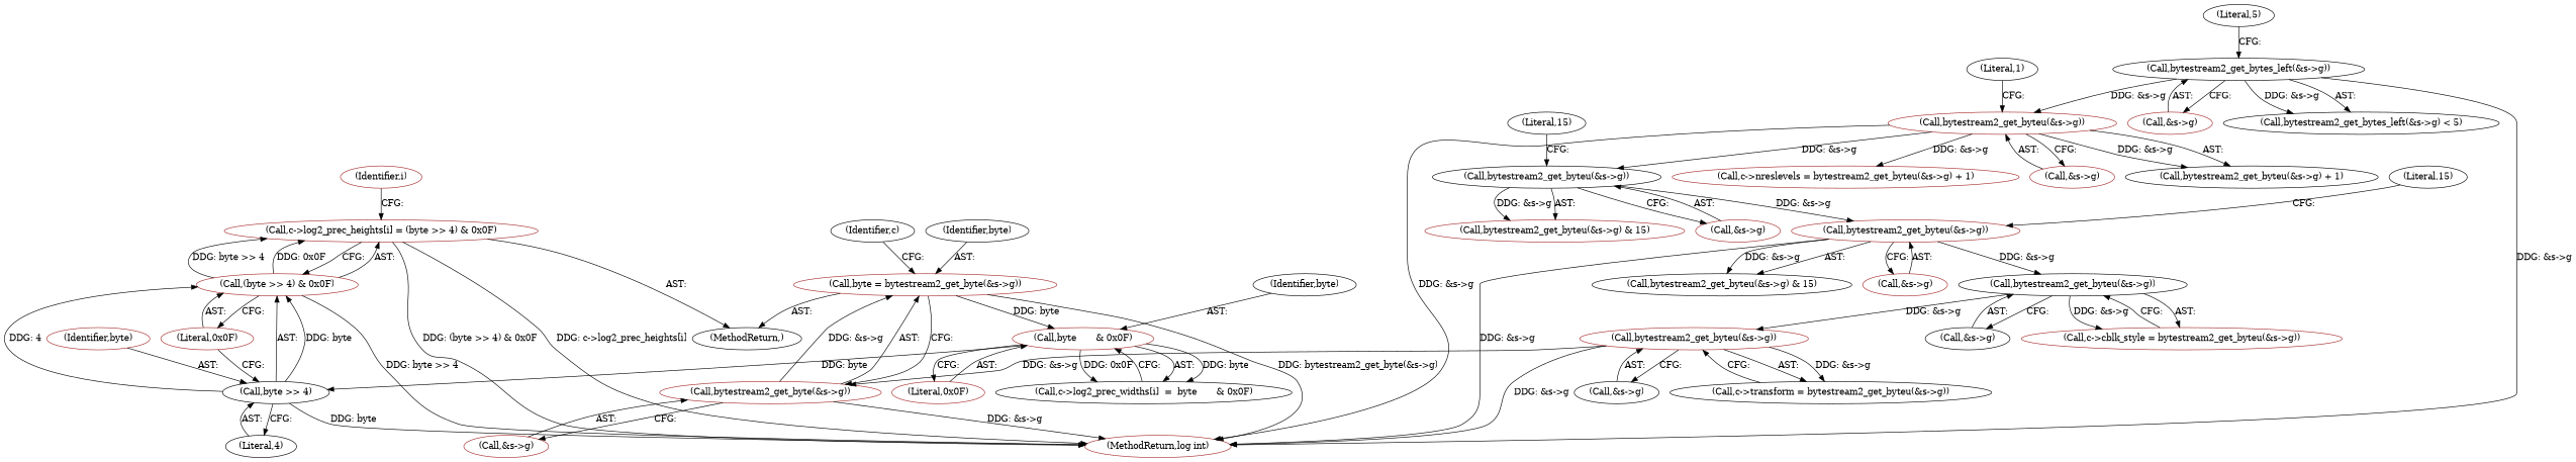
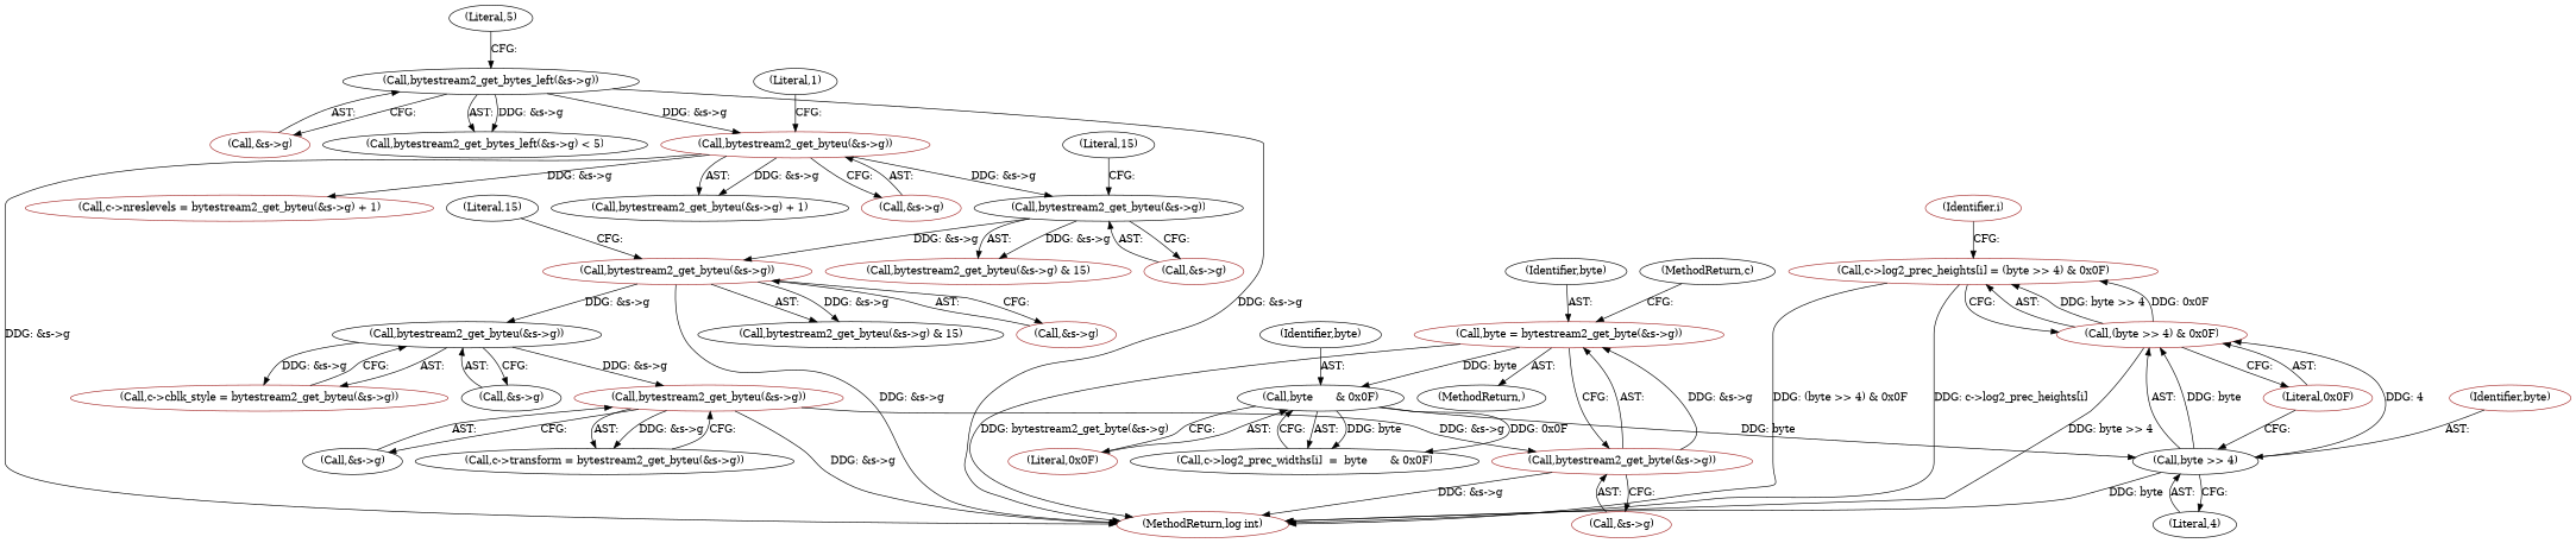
  digraph {
    node [color=black]
    n1 [color=brown label="(Call,c->log2_prec_heights[i] = (byte >> 4) & 0x0F)"]
    n2 [color=brown label="(Call,(byte >> 4) & 0x0F)"]
    n3 [label="(MethodReturn,)"]
    n4 [color=brown label="(MethodReturn,log int)"]
    n5 [color=brown label="(Literal,0x0F)"]
    n6 [label="(Call,byte >> 4)"]
    n7 [label="(Literal,4)"]
-   n8 [color=brown label="(Call,byte       & 0x0F)"]
+   n8 [label="(Call,byte       & 0x0F)"]
    n9 [color=brown label="(Literal,0x0F)"]
    n10 [label="(Call,c->log2_prec_widths[i]  =  byte       & 0x0F)"]
    n11 [color=brown label="(Call,byte = bytestream2_get_byte(&s->g))"]
    n12 [color=brown label="(Call,bytestream2_get_byte(&s->g))"]
    n13 [color=brown label="(Call,&s->g)"]
    n14 [color=brown label="(Call,bytestream2_get_byteu(&s->g))"]
    n15 [label="(Call,&s->g)"]
    n16 [label="(Call,c->transform = bytestream2_get_byteu(&s->g))"]
    n17 [label="(Call,bytestream2_get_byteu(&s->g))"]
    n18 [label="(Call,&s->g)"]
    n19 [color=brown label="(Call,c->cblk_style = bytestream2_get_byteu(&s->g))"]
    n20 [color=brown label="(Call,bytestream2_get_byteu(&s->g))"]
    n21 [color=brown label="(Call,&s->g)"]
    n22 [label="(Call,bytestream2_get_byteu(&s->g) & 15)"]
    n23 [label="(Call,bytestream2_get_byteu(&s->g))"]
    n24 [color=brown label="(Call,&s->g)"]
    n25 [color=brown label="(Call,bytestream2_get_byteu(&s->g) & 15)"]
    n26 [color=brown label="(Call,bytestream2_get_byteu(&s->g))"]
    n27 [color=brown label="(Call,c->nreslevels = bytestream2_get_byteu(&s->g) + 1)"]
    n28 [color=brown label="(Call,&s->g)"]
    n29 [label="(Call,bytestream2_get_byteu(&s->g) + 1)"]
    n30 [label="(Call,bytestream2_get_bytes_left(&s->g))"]
    n31 [color=brown label="(Call,&s->g)"]
    n32 [label="(Call,bytestream2_get_bytes_left(&s->g) < 5)"]
    n33 [label="(Identifier,byte)"]
-   n34 [label="(Identifier,c)"]
+   n34 [label="(MethodReturn,c)"]
    n35 [label="(Literal,15)"]
    n36 [color=brown label="(Identifier,byte)"]
    n37 [label="(Literal,1)"]
    n38 [label="(Literal,5)"]
    n39 [label="(Literal,15)"]
    n40 [label="(Identifier,byte)"]
    n41 [color=brown label="(Identifier,i)"]
    n1 -> n2 [label="CFG: "]
-   n1 -> n3 [label="AST: "]
    n1 -> n4 [label="DDG: (byte >> 4) & 0x0F"]
    n1 -> n4 [label="DDG: c->log2_prec_heights[i]"]
    n2 -> n1 [label="AST: "]
    n2 -> n1 [label="DDG: byte >> 4"]
    n2 -> n1 [label="DDG: 0x0F"]
    n2 -> n4 [label="DDG: byte >> 4"]
    n2 -> n5 [label="CFG: "]
    n5 -> n2 [label="AST: "]
    n5 -> n6 [label="CFG: "]
    n6 -> n2 [label="AST: "]
    n6 -> n2 [label="DDG: byte"]
    n6 -> n2 [label="DDG: 4"]
    n6 -> n4 [label="DDG: byte"]
    n6 -> n7 [label="CFG: "]
    n7 -> n6 [label="AST: "]
    n8 -> n6 [label="DDG: byte"]
    n8 -> n9 [label="CFG: "]
    n8 -> n10 [label="AST: "]
    n8 -> n10 [label="DDG: byte"]
    n8 -> n10 [label="DDG: 0x0F"]
    n9 -> n8 [label="AST: "]
    n10 -> n8 [label="CFG: "]
    n11 -> n3 [label="AST: "]
    n11 -> n4 [label="DDG: bytestream2_get_byte(&s->g)"]
    n11 -> n8 [label="DDG: byte"]
    n11 -> n12 [label="CFG: "]
    n12 -> n4 [label="DDG: &s->g"]
    n12 -> n11 [label="AST: "]
    n12 -> n11 [label="DDG: &s->g"]
    n12 -> n13 [label="CFG: "]
    n13 -> n12 [label="AST: "]
    n14 -> n4 [label="DDG: &s->g"]
    n14 -> n12 [label="DDG: &s->g"]
    n14 -> n15 [label="CFG: "]
    n14 -> n16 [label="AST: "]
    n14 -> n16 [label="DDG: &s->g"]
    n15 -> n14 [label="AST: "]
    n16 -> n14 [label="CFG: "]
    n17 -> n14 [label="DDG: &s->g"]
    n17 -> n18 [label="CFG: "]
    n17 -> n19 [label="AST: "]
    n17 -> n19 [label="DDG: &s->g"]
    n18 -> n17 [label="AST: "]
    n19 -> n17 [label="CFG: "]
    n20 -> n4 [label="DDG: &s->g"]
    n20 -> n17 [label="DDG: &s->g"]
    n20 -> n21 [label="CFG: "]
    n20 -> n22 [label="AST: "]
    n20 -> n22 [label="DDG: &s->g"]
    n21 -> n20 [label="AST: "]
    n23 -> n20 [label="DDG: &s->g"]
    n23 -> n24 [label="CFG: "]
    n23 -> n25 [label="AST: "]
    n23 -> n25 [label="DDG: &s->g"]
    n24 -> n23 [label="AST: "]
    n26 -> n4 [label="DDG: &s->g"]
    n26 -> n23 [label="DDG: &s->g"]
    n26 -> n27 [label="DDG: &s->g"]
    n26 -> n28 [label="CFG: "]
    n26 -> n29 [label="AST: "]
    n26 -> n29 [label="DDG: &s->g"]
    n28 -> n26 [label="AST: "]
    n30 -> n4 [label="DDG: &s->g"]
    n30 -> n26 [label="DDG: &s->g"]
    n30 -> n31 [label="CFG: "]
    n30 -> n32 [label="AST: "]
    n30 -> n32 [label="DDG: &s->g"]
    n31 -> n30 [label="AST: "]
    n33 -> n11 [label="AST: "]
    n34 -> n11 [label="CFG: "]
    n35 -> n23 [label="CFG: "]
    n36 -> n6 [label="AST: "]
    n37 -> n26 [label="CFG: "]
    n38 -> n30 [label="CFG: "]
    n39 -> n20 [label="CFG: "]
    n40 -> n8 [label="AST: "]
    n41 -> n1 [label="CFG: "]
  }
